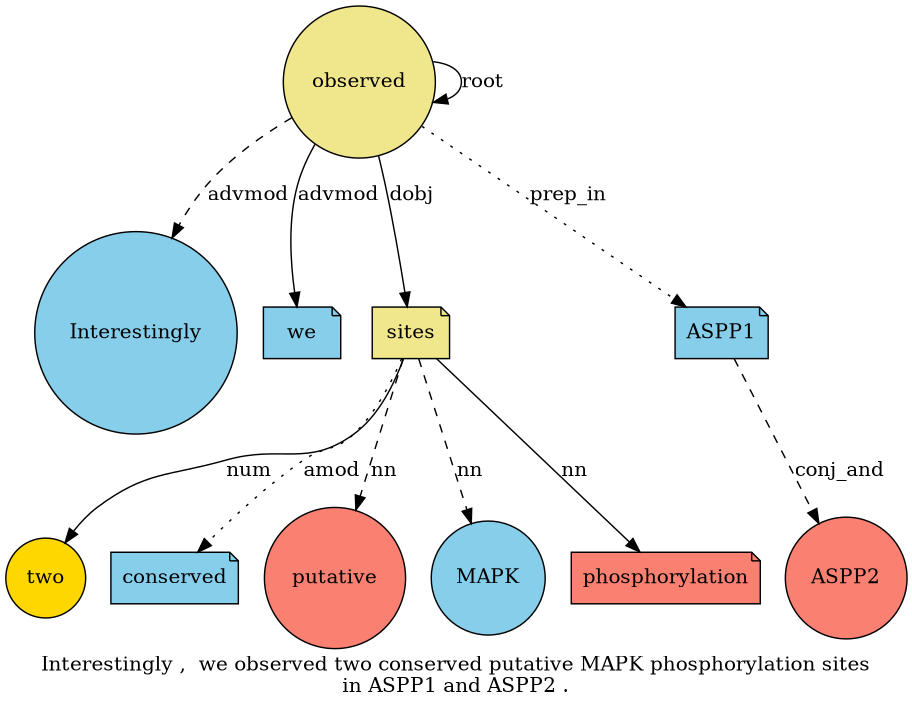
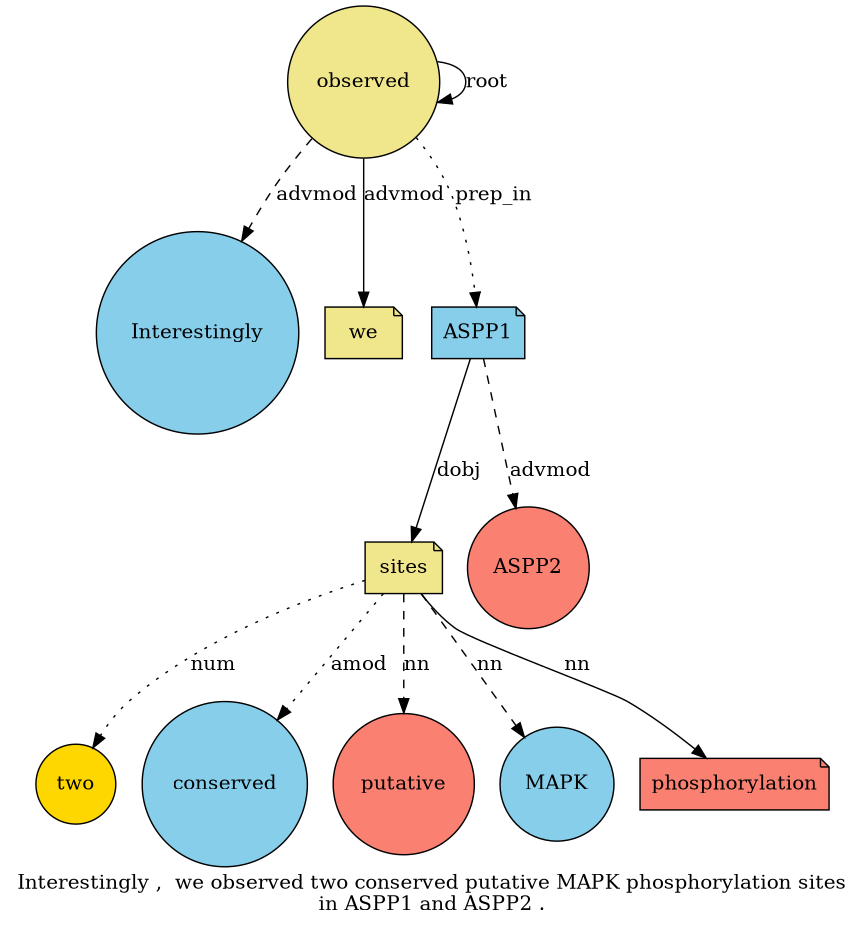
  digraph {
    label="Interestingly ,  we observed two conserved putative MAPK phosphorylation sites\nin ASPP1 and ASPP2 ."
    node [fillcolor=skyblue shape=circle style=filled]
    edge [style=solid]
    n1 [fillcolor=khaki label=observed]
    n2 [label=Interestingly]
-   n3 [label=we shape=note]
+   n3 [fillcolor=khaki label=we shape=note]
    n4 [fillcolor=khaki label=sites shape=note]
    n5 [label=ASPP1 shape=note]
    n6 [fillcolor=gold label=two]
-   n7 [label=conserved shape=note]
+   n7 [label=conserved]
    n8 [fillcolor=salmon label=putative]
    n9 [label=MAPK]
    n10 [fillcolor=salmon label=phosphorylation shape=note]
    n11 [fillcolor=salmon label=ASPP2]
    n1 -> n1 [label=root]
    n1 -> n2 [label=advmod style=dashed]
    n1 -> n3 [label=advmod]
-   n1 -> n4 [label=dobj]
+   n5 -> n4 [label=dobj]
    n1 -> n5 [label=prep_in style=dotted]
-   n4 -> n6 [label=num]
+   n4 -> n6 [label=num style=dotted]
    n4 -> n7 [label=amod style=dotted]
    n4 -> n8 [label=nn style=dashed]
    n4 -> n9 [label=nn style=dashed]
    n4 -> n10 [label=nn]
-   n5 -> n11 [label=conj_and style=dashed]
+   n5 -> n11 [label=advmod style=dashed]
  }
